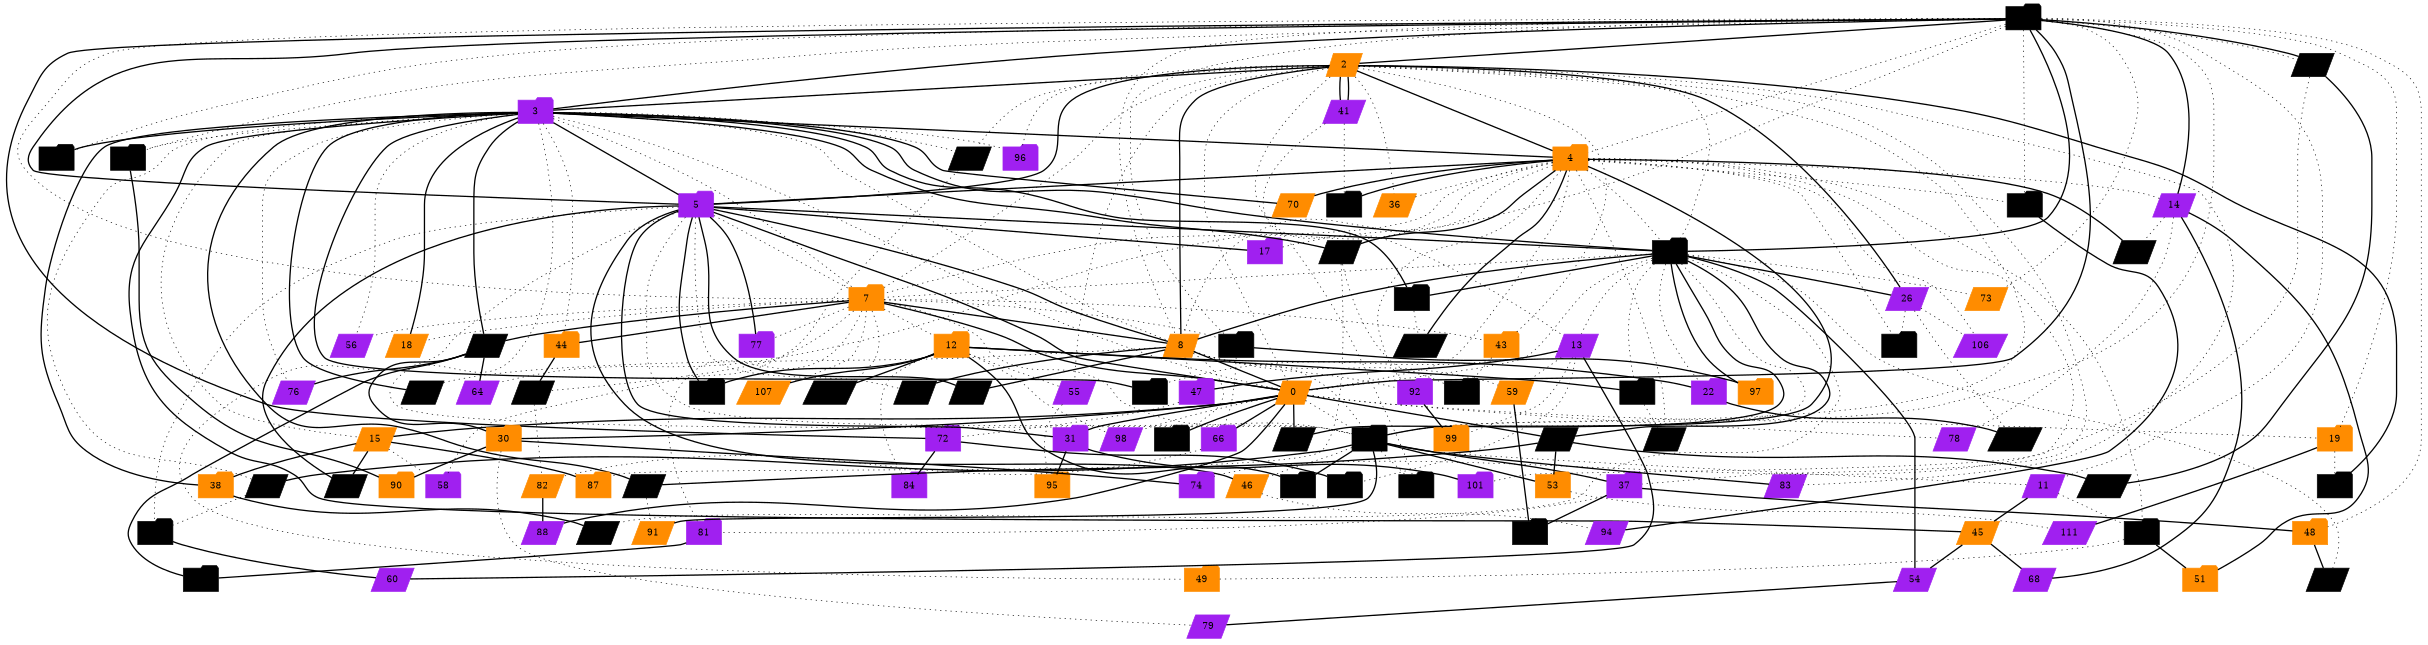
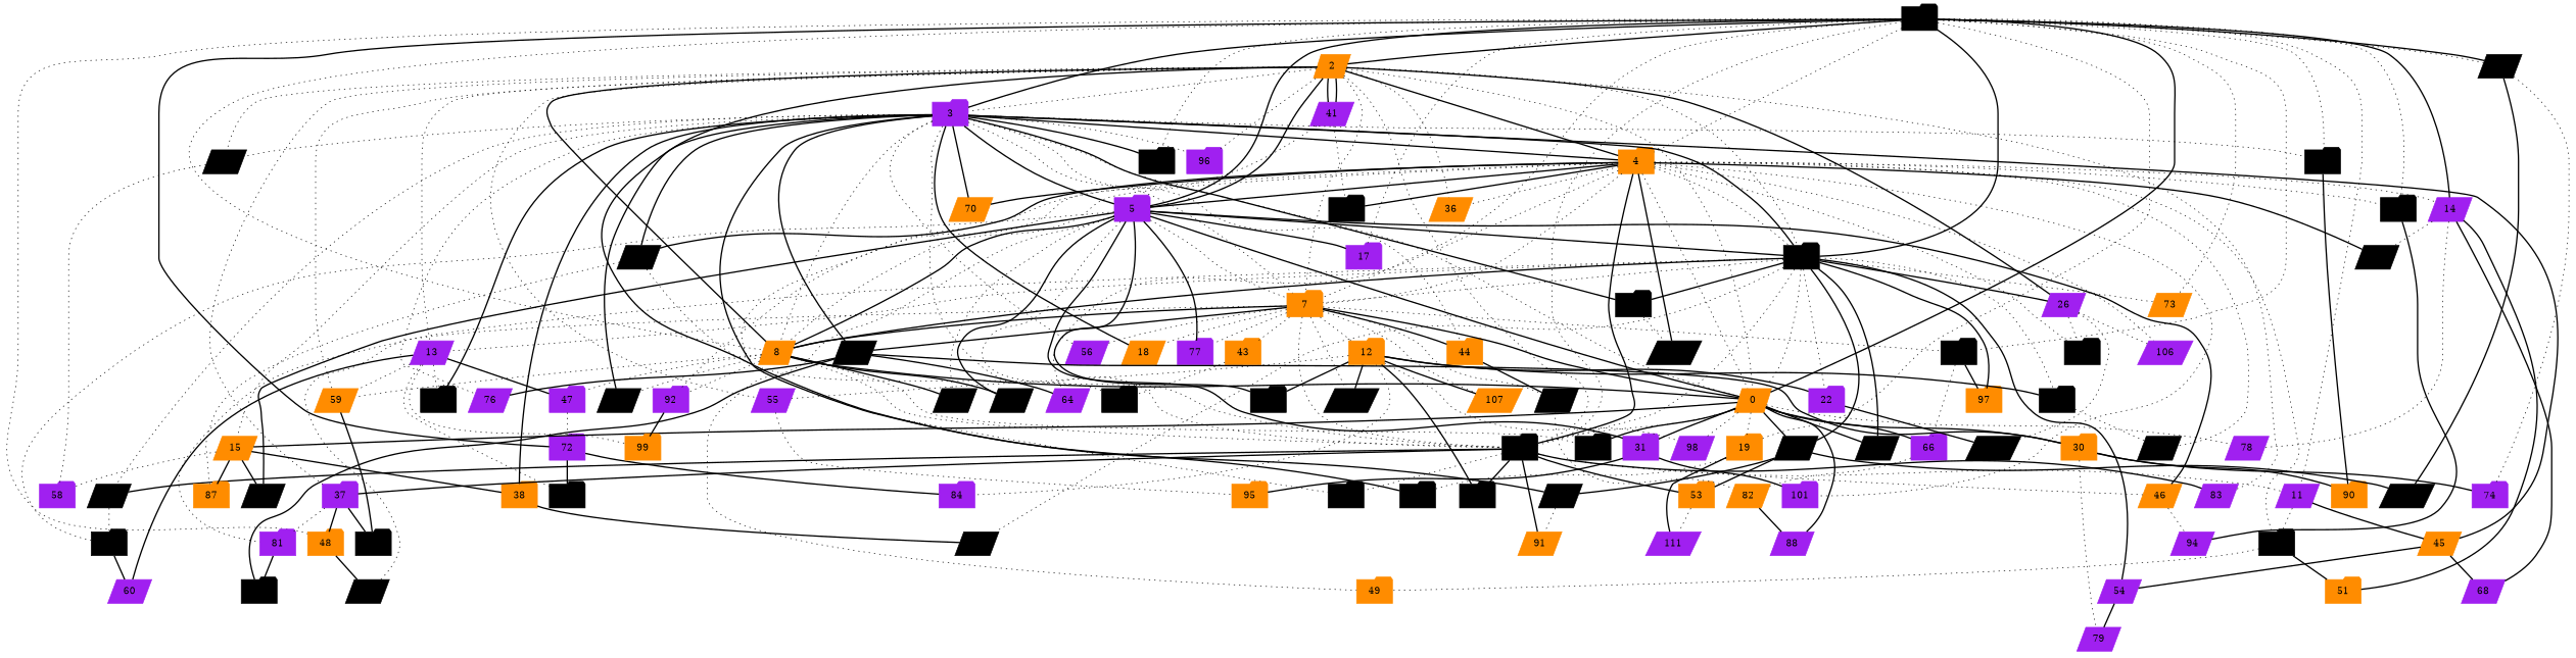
  graph {
    node [color=black shape=folder style=filled]
    edge [style=dotted]
    2 [color=darkorange shape=parallelogram]
    1
    3 [color=purple]
    4 [color=darkorange]
    5 [color=purple]
    6
    7 [color=darkorange]
    8 [color=darkorange shape=parallelogram]
    n9 [color=darkorange label=0 shape=parallelogram]
    10
    11 [color=purple shape=parallelogram]
    14 [color=purple shape=parallelogram]
    17 [color=purple]
    19 [color=darkorange]
    27
    32
    48 [color=darkorange]
    57
    61 [shape=parallelogram]
    67
    72 [color=purple]
    73 [color=darkorange shape=parallelogram]
    13 [color=purple shape=parallelogram]
    23
    26 [color=purple shape=parallelogram]
    28 [shape=parallelogram]
    36 [color=darkorange shape=parallelogram]
    37 [color=purple]
    41 [color=purple shape=parallelogram]
    43 [color=darkorange]
    55 [color=purple shape=parallelogram]
    83 [color=purple shape=parallelogram]
    96 [color=purple]
    15 [color=darkorange shape=parallelogram]
    16 [shape=parallelogram]
    18 [color=darkorange shape=parallelogram]
    20 [shape=parallelogram]
    29 [shape=parallelogram]
    33
    38 [color=darkorange]
    44 [color=darkorange]
    45 [color=darkorange shape=parallelogram]
    56 [color=purple shape=parallelogram]
    70 [color=darkorange shape=parallelogram]
    71 [shape=parallelogram]
    75 [shape=parallelogram]
    76 [color=purple shape=parallelogram]
    110
    39
    50 [shape=parallelogram]
    64 [color=purple shape=parallelogram]
    86 [shape=parallelogram]
    89
    92 [color=purple]
    101 [color=purple]
    102
    106 [color=purple shape=parallelogram]
    112 [shape=parallelogram]
    31 [color=purple]
    34 [shape=parallelogram]
    35
    40 [shape=parallelogram]
    46 [color=darkorange shape=parallelogram]
    49 [color=darkorange]
    62 [shape=parallelogram]
    65
    77 [color=purple]
    22 [color=purple]
    24
    25 [shape=parallelogram]
    42 [shape=parallelogram]
    52 [shape=parallelogram]
    54 [color=purple shape=parallelogram]
    63 [shape=parallelogram]
    97 [color=darkorange]
    12 [color=darkorange]
    69 [shape=parallelogram]
    81 [color=purple]
    105 [shape=parallelogram]
    107 [color=darkorange shape=parallelogram]
    47 [color=purple]
    59 [color=darkorange shape=parallelogram]
    80
    30 [color=darkorange]
    66 [color=purple]
    78 [color=purple shape=parallelogram]
    88 [color=purple shape=parallelogram]
    98 [color=purple shape=parallelogram]
    21
    53 [color=darkorange]
    91 [color=darkorange shape=parallelogram]
    104
    51 [color=darkorange]
    68 [color=purple shape=parallelogram]
    111 [color=purple shape=parallelogram]
    94 [color=purple shape=parallelogram]
    108 [shape=parallelogram]
    74 [color=purple]
    90 [color=darkorange]
    84 [color=purple]
    93
    60 [color=purple shape=parallelogram]
    99 [color=darkorange]
    109 [shape=parallelogram]
    58 [color=purple]
    100
    103
    95 [color=darkorange]
    87 [color=darkorange]
    85
    79 [color=purple shape=parallelogram]
    82 [color=darkorange shape=parallelogram]
-   2 -- 3 [style=bold]
+   2 -- 3
    2 -- 4 [style=bold]
    2 -- 5 [style=bold]
    2 -- 6
    2 -- 7
    2 -- 8 [style=bold]
    2 -- n9
    2 -- 10
    2 -- 13
    2 -- 23 [style=bold]
    2 -- 26 [style=bold]
    2 -- 28
    2 -- 36
    2 -- 37
    2 -- 41 [style=bold]
    2 -- 41 [style=bold]
-   2 -- 43
+   2 -- 59
    2 -- 55
    2 -- 83
    2 -- 96
    1 -- 2 [style=bold]
    1 -- 3 [style=bold]
    1 -- 4
    1 -- 5 [style=bold]
    1 -- 6 [style=bold]
    1 -- 7
    1 -- 8
    1 -- n9 [style=bold]
    1 -- 10
    1 -- 11
    1 -- 14 [style=bold]
    1 -- 17
    1 -- 19
    1 -- 27
    1 -- 32
    1 -- 48
    1 -- 57
    1 -- 61
    1 -- 61 [style=bold]
    1 -- 67
    1 -- 72 [style=bold]
    1 -- 73
    3 -- 4 [style=bold]
    3 -- 5 [style=bold]
    3 -- 6 [style=bold]
    3 -- 7
    3 -- 8
    3 -- n9
    3 -- 10
    3 -- 27 [style=bold]
    3 -- 67
    3 -- 28
    3 -- 96
    3 -- 15
    3 -- 16 [style=bold]
    3 -- 18 [style=bold]
    3 -- 20 [style=bold]
    3 -- 29
    3 -- 33 [style=bold]
    3 -- 38 [style=bold]
    3 -- 44
    3 -- 45 [style=bold]
    3 -- 56
    3 -- 70 [style=bold]
    3 -- 71 [style=bold]
    3 -- 75 [style=bold]
    3 -- 76
    3 -- 110 [style=bold]
    4 -- 5 [style=bold]
    4 -- 6
    4 -- 7
    4 -- 8
    4 -- n9
    4 -- 10 [style=bold]
    4 -- 14
    4 -- 57
    4 -- 36
    4 -- 70 [style=bold]
    4 -- 75 [style=bold]
    4 -- 39
    4 -- 50 [style=bold]
    4 -- 64
    4 -- 86
    4 -- 89 [style=bold]
    4 -- 92
    4 -- 101
    4 -- 102
    4 -- 106
    4 -- 112 [style=bold]
    5 -- 6 [style=bold]
    5 -- 7
    5 -- 8 [style=bold]
    5 -- n9 [style=bold]
    5 -- 10
    5 -- 17 [style=bold]
    5 -- 31 [style=bold]
    5 -- 34
    5 -- 35
    5 -- 40 [style=bold]
    5 -- 46 [style=bold]
    5 -- 49
    5 -- 62 [style=bold]
    5 -- 65 [style=bold]
    5 -- 77 [style=bold]
    6 -- 7
    6 -- 8 [style=bold]
    6 -- n9
    6 -- 10
    6 -- 73
    6 -- 13
    6 -- 26 [style=bold]
    6 -- 110 [style=bold]
    6 -- 22
    6 -- 24
    6 -- 25 [style=bold]
    6 -- 42 [style=bold]
    6 -- 52
    6 -- 54 [style=bold]
    6 -- 63
    6 -- 97 [style=bold]
    7 -- 8 [style=bold]
    7 -- n9 [style=bold]
    7 -- 10
    7 -- 32
    7 -- 43
    7 -- 16 [style=bold]
    7 -- 18
    7 -- 44 [style=bold]
    7 -- 56
    7 -- 77
    7 -- 12
    7 -- 69
    7 -- 81
    7 -- 105
    7 -- 107
    8 -- n9 [style=bold]
    8 -- 10
    8 -- 20
    8 -- 92
    8 -- 34 [style=bold]
    8 -- 40 [style=bold]
    8 -- 47
    8 -- 59
    8 -- 80
    n9 -- 10
    n9 -- 19
    n9 -- 15 [style=bold]
    n9 -- 31 [style=bold]
    n9 -- 25 [style=bold]
    n9 -- 42 [style=bold]
    n9 -- 80 [style=bold]
    n9 -- 30 [style=bold]
    n9 -- 66 [style=bold]
    n9 -- 78
    n9 -- 88 [style=bold]
    n9 -- 98
    10 -- 11
    10 -- 37 [style=bold]
    10 -- 83 [style=bold]
    10 -- 29 [style=bold]
    10 -- 46
    10 -- 21 [style=bold]
    10 -- 53 [style=bold]
    10 -- 91 [style=bold]
    10 -- 104
    11 -- 45 [style=bold]
    11 -- 39
    14 -- 50
    14 -- 78
    14 -- 51 [style=bold]
    14 -- 68 [style=bold]
    19 -- 23
    19 -- 111 [style=bold]
    32 -- 97 [style=bold]
    32 -- 66
    48 -- 63 [style=bold]
    57 -- 94 [style=bold]
    61 -- 108 [style=bold]
    61 -- 74
    67 -- 90 [style=bold]
    72 -- 84 [style=bold]
    72 -- 93 [style=bold]
    13 -- 33
    13 -- 47 [style=bold]
    13 -- 59
    13 -- 93
    13 -- 60 [style=bold]
    13 -- 99
    26 -- 102
    26 -- 106
    26 -- 109
    28 -- 58
    37 -- 48 [style=bold]
    37 -- 81
    37 -- 100 [style=bold]
    41 -- 89
    41 -- 104
    43 -- 103
    55 -- 95
    15 -- 38 [style=bold]
    15 -- 62 [style=bold]
    15 -- 58
    15 -- 87 [style=bold]
    16 -- 76 [style=bold]
    16 -- 64 [style=bold]
    16 -- 30 [style=bold]
    16 -- 85 [style=bold]
    29 -- 35
    38 -- 52 [style=bold]
    44 -- 69 [style=bold]
    45 -- 54 [style=bold]
    45 -- 68 [style=bold]
    71 -- 91
    75 -- 103
    75 -- 87
    110 -- 112
    39 -- 49
    39 -- 51 [style=bold]
    92 -- 99 [style=bold]
    31 -- 101 [style=bold]
    31 -- 95 [style=bold]
    35 -- 60 [style=bold]
    46 -- 94
    22 -- 109 [style=bold]
    24 -- 86
    25 -- 71 [style=bold]
    25 -- 53 [style=bold]
    25 -- 108 [style=bold]
    54 -- 79 [style=bold]
    12 -- 55
    12 -- 65 [style=bold]
    12 -- 22 [style=bold]
    12 -- 24 [style=bold]
    12 -- 105 [style=bold]
    12 -- 107 [style=bold]
    12 -- 98
    12 -- 21 [style=bold]
    12 -- 84
    69 -- 82
    81 -- 85 [style=bold]
    47 -- 72
    59 -- 100 [style=bold]
    30 -- 74 [style=bold]
    30 -- 90 [style=bold]
    30 -- 79
    66 -- 82
    53 -- 111
    82 -- 88 [style=bold]
  }
